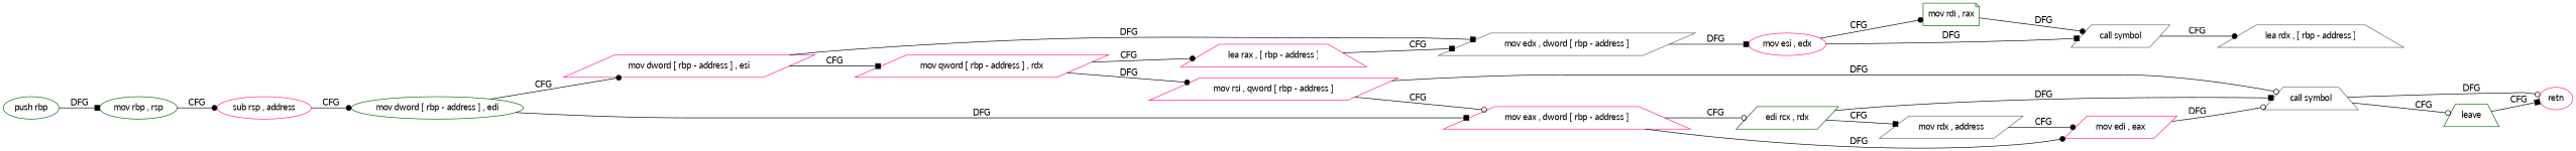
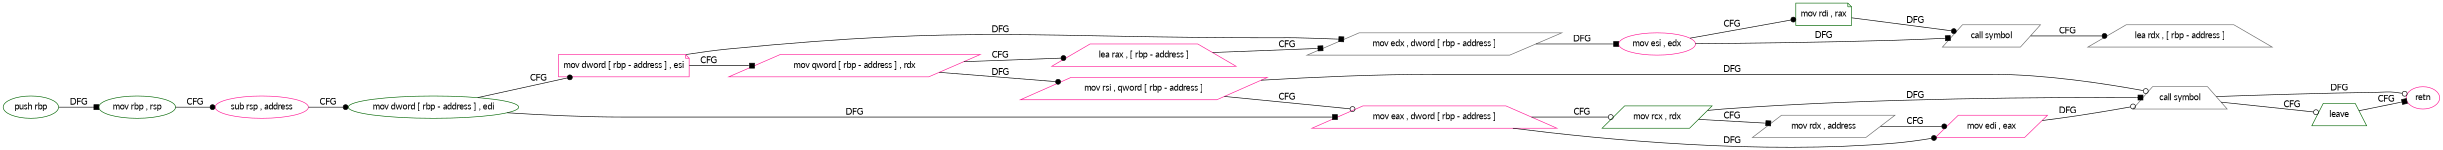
  digraph {
    fontname=Lato
    rankdir=LR
    node [color=deeppink fontname=Lato shape=parallelogram]
    edge [arrowhead=box fontname=Lato]
    n1 [color=darkgreen label="push rbp" shape=ellipse]
    n2 [color=darkgreen label="mov rbp , rsp" shape=ellipse]
    n3 [label="sub rsp , address" shape=ellipse]
    n4 [color=darkgreen label="mov dword [ rbp - address ] , edi" shape=ellipse]
-   n5 [label="mov dword [ rbp - address ] , esi"]
+   n5 [label="mov dword [ rbp - address ] , esi" shape=note]
    n6 [label="mov eax , dword [ rbp - address ]" shape=trapezium]
    n7 [label="mov qword [ rbp - address ] , rdx"]
    n8 [color=gray40 label="mov edx , dword [ rbp - address ]"]
-   n9 [color=darkgreen label="edi rcx , rdx"]
+   n9 [color=darkgreen label="mov rcx , rdx"]
    n10 [label="mov edi , eax"]
    n11 [label="lea rax , [ rbp - address ]" shape=trapezium]
    n12 [label="mov rsi , qword [ rbp - address ]"]
    n13 [label="mov esi , edx" shape=ellipse]
    n14 [color=gray40 label="call symbol" shape=trapezium]
    n15 [color=darkgreen label="mov rdi , rax" shape=note]
    n16 [color=gray40 label="call symbol"]
    n17 [color=gray40 label="lea rdx , [ rbp - address ]" shape=trapezium]
    n18 [color=darkgreen label=leave shape=trapezium]
    n19 [label=retn shape=ellipse]
    n20 [color=gray40 label="mov rdx , address"]
    n1 -> n2 [label=DFG]
    n2 -> n3 [arrowhead=dot label=CFG]
    n3 -> n4 [arrowhead=dot label=CFG]
    n4 -> n5 [arrowhead=dot label=CFG]
    n4 -> n6 [label=DFG]
    n5 -> n7 [label=CFG]
    n5 -> n8 [label=DFG]
    n6 -> n9 [arrowhead=odot label=CFG]
    n6 -> n10 [arrowhead=dot label=DFG]
    n7 -> n11 [arrowhead=dot label=CFG]
    n7 -> n12 [arrowhead=dot label=DFG]
    n8 -> n13 [label=DFG]
    n9 -> n14 [label=DFG]
    n9 -> n20 [label=CFG]
    n10 -> n14 [arrowhead=odot label=DFG]
    n11 -> n8 [label=CFG]
    n12 -> n6 [arrowhead=odot label=CFG]
    n12 -> n14 [arrowhead=odot label=DFG]
    n13 -> n15 [arrowhead=dot label=CFG]
    n13 -> n16 [label=DFG]
    n14 -> n18 [arrowhead=odot label=CFG]
    n14 -> n19 [arrowhead=odot label=DFG]
    n15 -> n16 [arrowhead=dot label=DFG]
    n16 -> n17 [arrowhead=dot label=CFG]
    n18 -> n19 [label=CFG]
    n20 -> n10 [arrowhead=dot label=CFG]
  }
